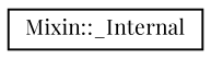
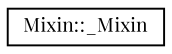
  digraph {
    rankdir=LR
    fontname="Playfair Display"
-   n1 [color=black fillcolor=white fontname="Playfair Display" fontsize=10 height=0.2 label="Mixin::_Internal" shape=record style=filled width=0.4]
+   n1 [color=black fillcolor=white fontname="Playfair Display" fontsize=10 height=0.2 label="Mixin::_Mixin" shape=record style=filled width=0.4]
  }
